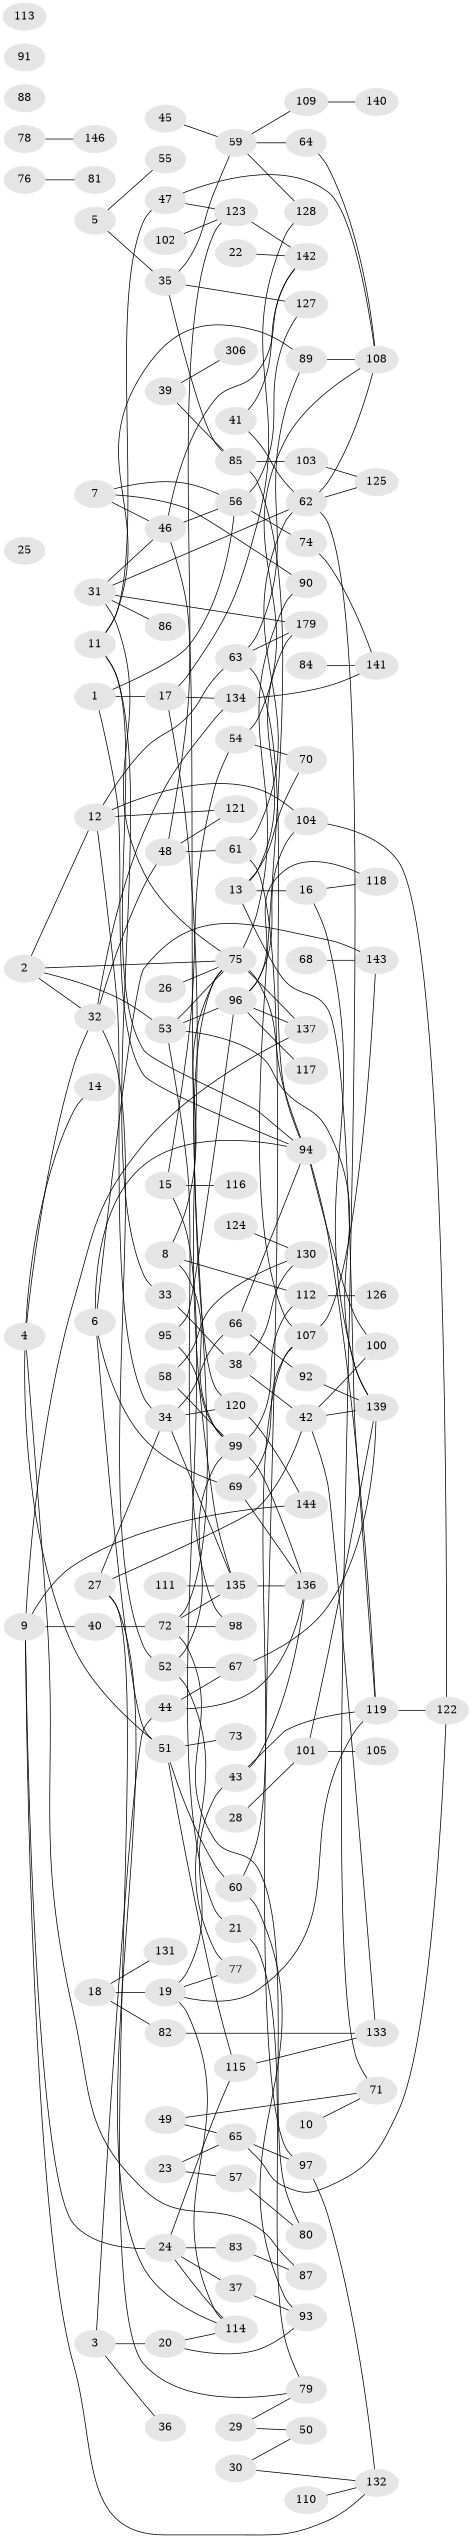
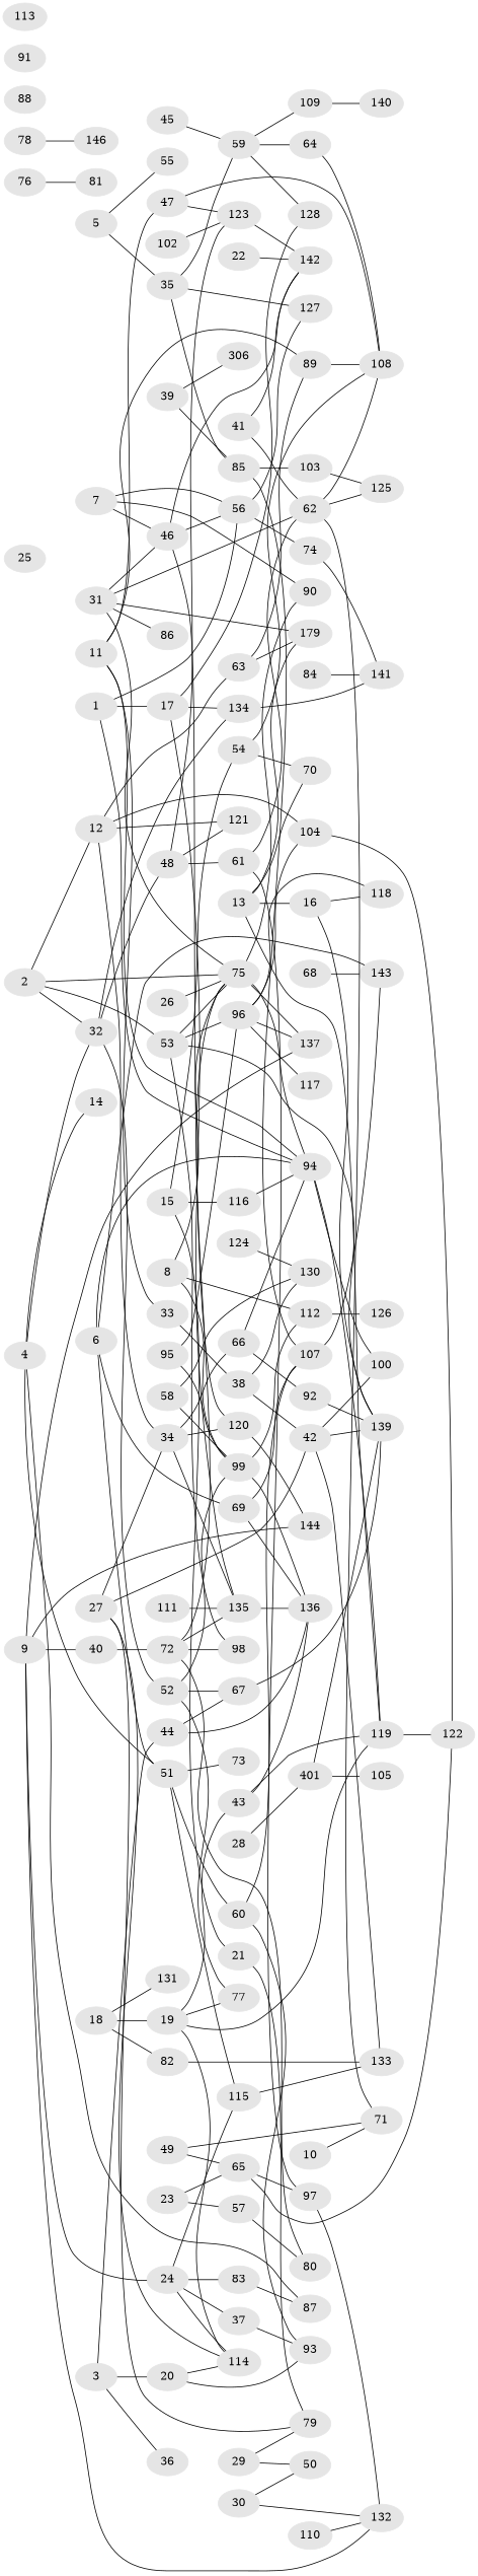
  graph {
    rankdir=LR
    node [color=gray90 style=filled]
    1
    17
    56
    94
    128
    134
    135
    127
    74
    119
    100
    2
    12
    32
    53
    75
    34
    63
    104
    121
    48
    52
    139
    96
    98
    90
    137
    3
    20
    36
    44
    114
    93
    136
    67
    4
    14
    51
    87
    115
    60
    73
    5
    35
    55
    59
    85
    6
    69
    143
    107
    7
    46
    142
    120
    8
    99
    112
    126
    9
    24
    40
    132
    144
    37
    83
    72
    10
    71
    11
    33
    47
    89
    38
    108
    123
    66
    n78 [label=179]
    122
    13
    16
    70
    118
    15
    21
    54
    116
    79
    141
    18
    19
    82
    131
    43
    77
    133
    22
    23
    57
    65
    80
    97
    25
    26
    27
    42
    28
-   101
+   101 [label=401]
    105
    29
    50
    30
    31
    62
    86
    125
    61
    130
    92
    64
    109
    103
    39
    n124 [label=306]
    41
    45
    49
    117
    58
    140
    68
    76
    81
    78
    146
    84
    88
    91
    95
    102
    110
    111
    113
    124
    1 -- 17
    1 -- 56
    1 -- 94
    17 -- 128
    17 -- 134
    17 -- 135
    56 -- 127
    56 -- 74
    94 -- 119
    94 -- 100
    134 -- 141
    135 -- 136
    74 -- 141
    119 -- 122
    2 -- 12
    2 -- 32
    2 -- 53
    2 -- 75
    12 -- 34
    12 -- 63
    12 -- 104
    12 -- 121
    32 -- 134
    32 -- 48
    32 -- 52
    53 -- 75
    53 -- 139
    53 -- 96
    53 -- 98
    75 -- 94
    75 -- 90
    75 -- 137
    34 -- 135
    34 -- 120
    34 -- 66
-   63 -- 94
+   116 -- 94
    63 -- 89
    63 -- n78
    104 -- 122
    48 -- 121
    48 -- 123
    48 -- 61
    52 -- 67
    52 -- 99
    52 -- 77
    96 -- 104
    96 -- 137
    96 -- 118
    96 -- 117
    3 -- 20
    3 -- 36
    3 -- 44
    20 -- 114
    20 -- 93
    44 -- 136
    44 -- 67
    67 -- 139
    4 -- 32
    4 -- 14
    4 -- 51
    4 -- 87
    51 -- 115
    51 -- 60
    51 -- 73
    115 -- 133
    60 -- 93
    60 -- 107
    5 -- 35
    5 -- 55
    35 -- 127
    35 -- 59
    35 -- 85
    59 -- 128
    59 -- 64
    59 -- 109
    85 -- 107
    85 -- 103
    6 -- 94
    6 -- 51
    6 -- 69
    6 -- 143
    69 -- 136
    69 -- 107
    107 -- 143
    7 -- 56
    7 -- 90
    7 -- 46
    46 -- 56
    46 -- 142
    46 -- 120
    120 -- 144
    8 -- 75
    8 -- 99
    8 -- 112
    99 -- 136
    99 -- 112
    112 -- 126
    9 -- 137
    9 -- 24
    9 -- 40
    9 -- 132
    9 -- 144
    24 -- 114
    24 -- 115
    24 -- 37
    24 -- 83
    40 -- 72
    37 -- 93
    83 -- 87
    72 -- 135
    72 -- 75
    72 -- 98
    72 -- 80
    10 -- 71
    11 -- 94
    11 -- 33
    11 -- 47
    11 -- 89
    33 -- 38
    47 -- 108
    47 -- 123
    89 -- 108
    38 -- 42
    38 -- 130
    123 -- 142
    66 -- 94
    66 -- 92
    13 -- 119
    13 -- n78
    13 -- 16
    13 -- 70
    16 -- 139
    16 -- 118
    15 -- 21
    15 -- 54
    15 -- 116
    21 -- 79
    54 -- 108
    54 -- 70
    18 -- 19
    18 -- 82
    18 -- 131
    19 -- 119
    19 -- 114
    19 -- 43
    19 -- 77
    82 -- 133
    43 -- 119
    43 -- 136
    22 -- 142
    23 -- 57
    23 -- 65
    57 -- 80
    65 -- 122
    65 -- 97
    97 -- 132
    26 -- 75
    27 -- 34
    27 -- 114
    27 -- 79
    27 -- 42
    42 -- 100
    42 -- 139
    42 -- 133
    28 -- 101
    101 -- 139
    101 -- 105
    29 -- 79
    29 -- 50
    30 -- 132
    30 -- 50
    31 -- 75
    31 -- 46
    31 -- n78
    31 -- 62
    31 -- 86
    62 -- 71
    62 -- 108
    62 -- 125
    61 -- 97
    61 -- 62
    92 -- 139
    64 -- 108
    109 -- 140
    103 -- 125
    39 -- 85
    39 -- n124
    41 -- 142
    41 -- 62
    45 -- 59
    49 -- 71
    49 -- 65
    58 -- 99
    58 -- 130
    68 -- 143
    76 -- 81
    78 -- 146
    84 -- 141
    95 -- 96
    95 -- 99
    102 -- 123
    110 -- 132
    111 -- 135
    124 -- 130
  }
